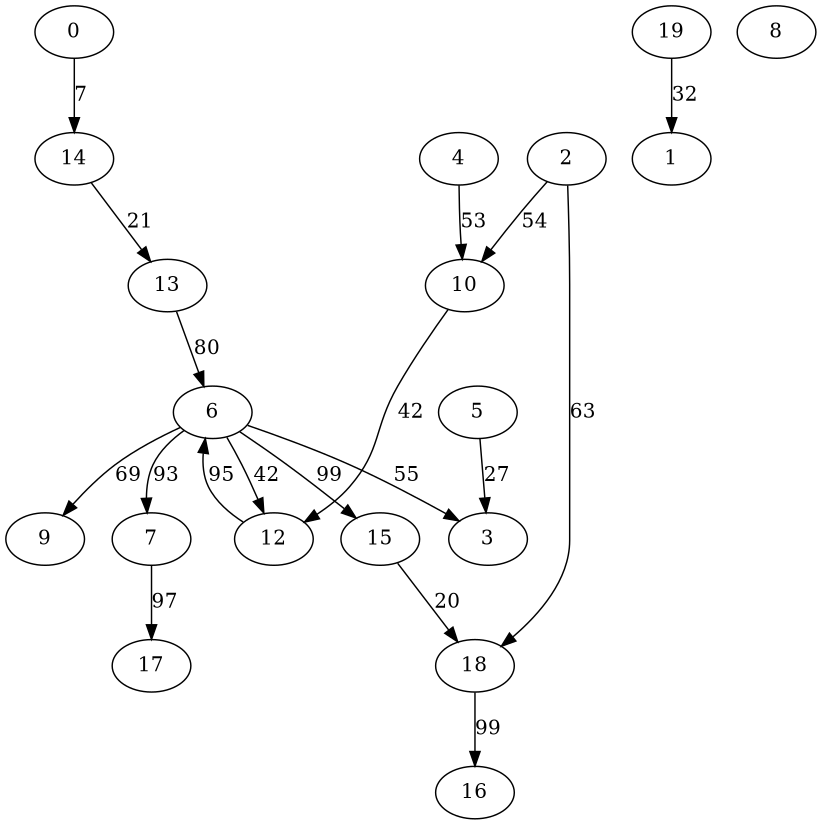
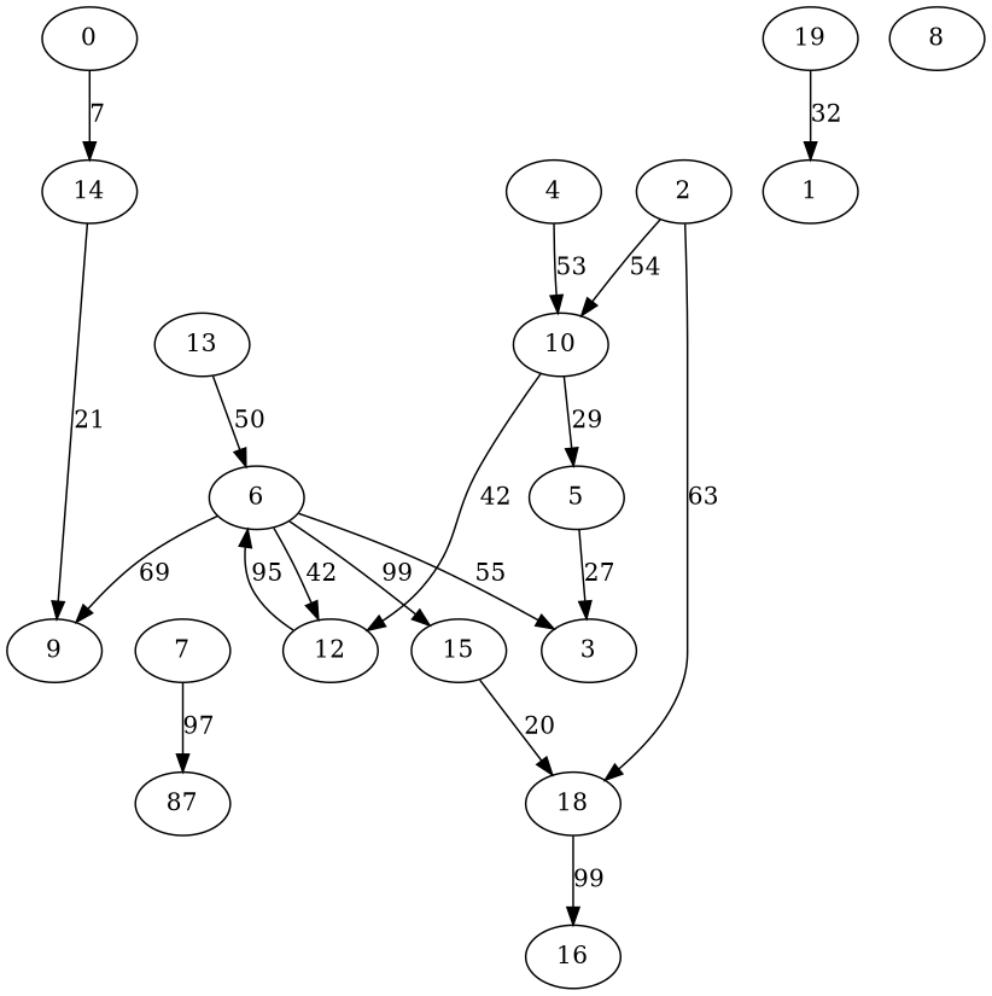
  digraph {
    rankdir=TB
    ranksep=equally
    0
    14
    13
    6
    12
    15
    9
    7
    3
    18
-   17
+   17 [label=87]
    16
    1
    2
    10
    5
    4
    8
    19
    subgraph sub_1 {
      rank=same
      0
    }
    subgraph sub_2 {
      rank=same
      14
    }
    subgraph sub_3 {
      rank=same
      13
    }
    subgraph sub_4 {
      rank=same
      6
    }
    subgraph sub_5 {
      rank=same
      12
      15
      9
      7
      3
    }
    subgraph sub_6 {
      rank=same
      18
      17
    }
    subgraph sub_7 {
      rank=same
      16
    }
    subgraph sub_8 {
      rank=same
    }
    subgraph sub_9 {
      rank=same
      1
    }
    subgraph sub_10 {
      rank=same
      2
    }
    subgraph sub_11 {
      rank=same
      10
    }
    subgraph sub_12 {
      rank=same
      5
    }
    subgraph sub_13 {
      rank=same
    }
    subgraph sub_14 {
      rank=same
      4
    }
    subgraph sub_15 {
      rank=same
    }
    subgraph sub_16 {
      rank=same
      8
    }
    subgraph sub_17 {
      rank=same
      19
    }
    subgraph sub_18 {
      rank=same
    }
    0 -> 14 [label=7]
-   14 -> 13 [label=21]
-   13 -> 6 [label=80]
+   14 -> 9 [label=21]
+   13 -> 6 [label=50]
    6 -> 12 [label=42]
    6 -> 15 [label=99]
    6 -> 9 [label=69]
-   6 -> 7 [label=93]
    6 -> 3 [label=55]
    12 -> 6 [label=95]
    15 -> 18 [label=20]
    7 -> 17 [label=97]
    18 -> 16 [label=99]
    2 -> 18 [label=63]
    2 -> 10 [label=54]
    10 -> 12 [label=42]
+   10 -> 5 [label=29]
    5 -> 3 [label=27]
    4 -> 10 [label=53]
    19 -> 1 [label=32]
  }
